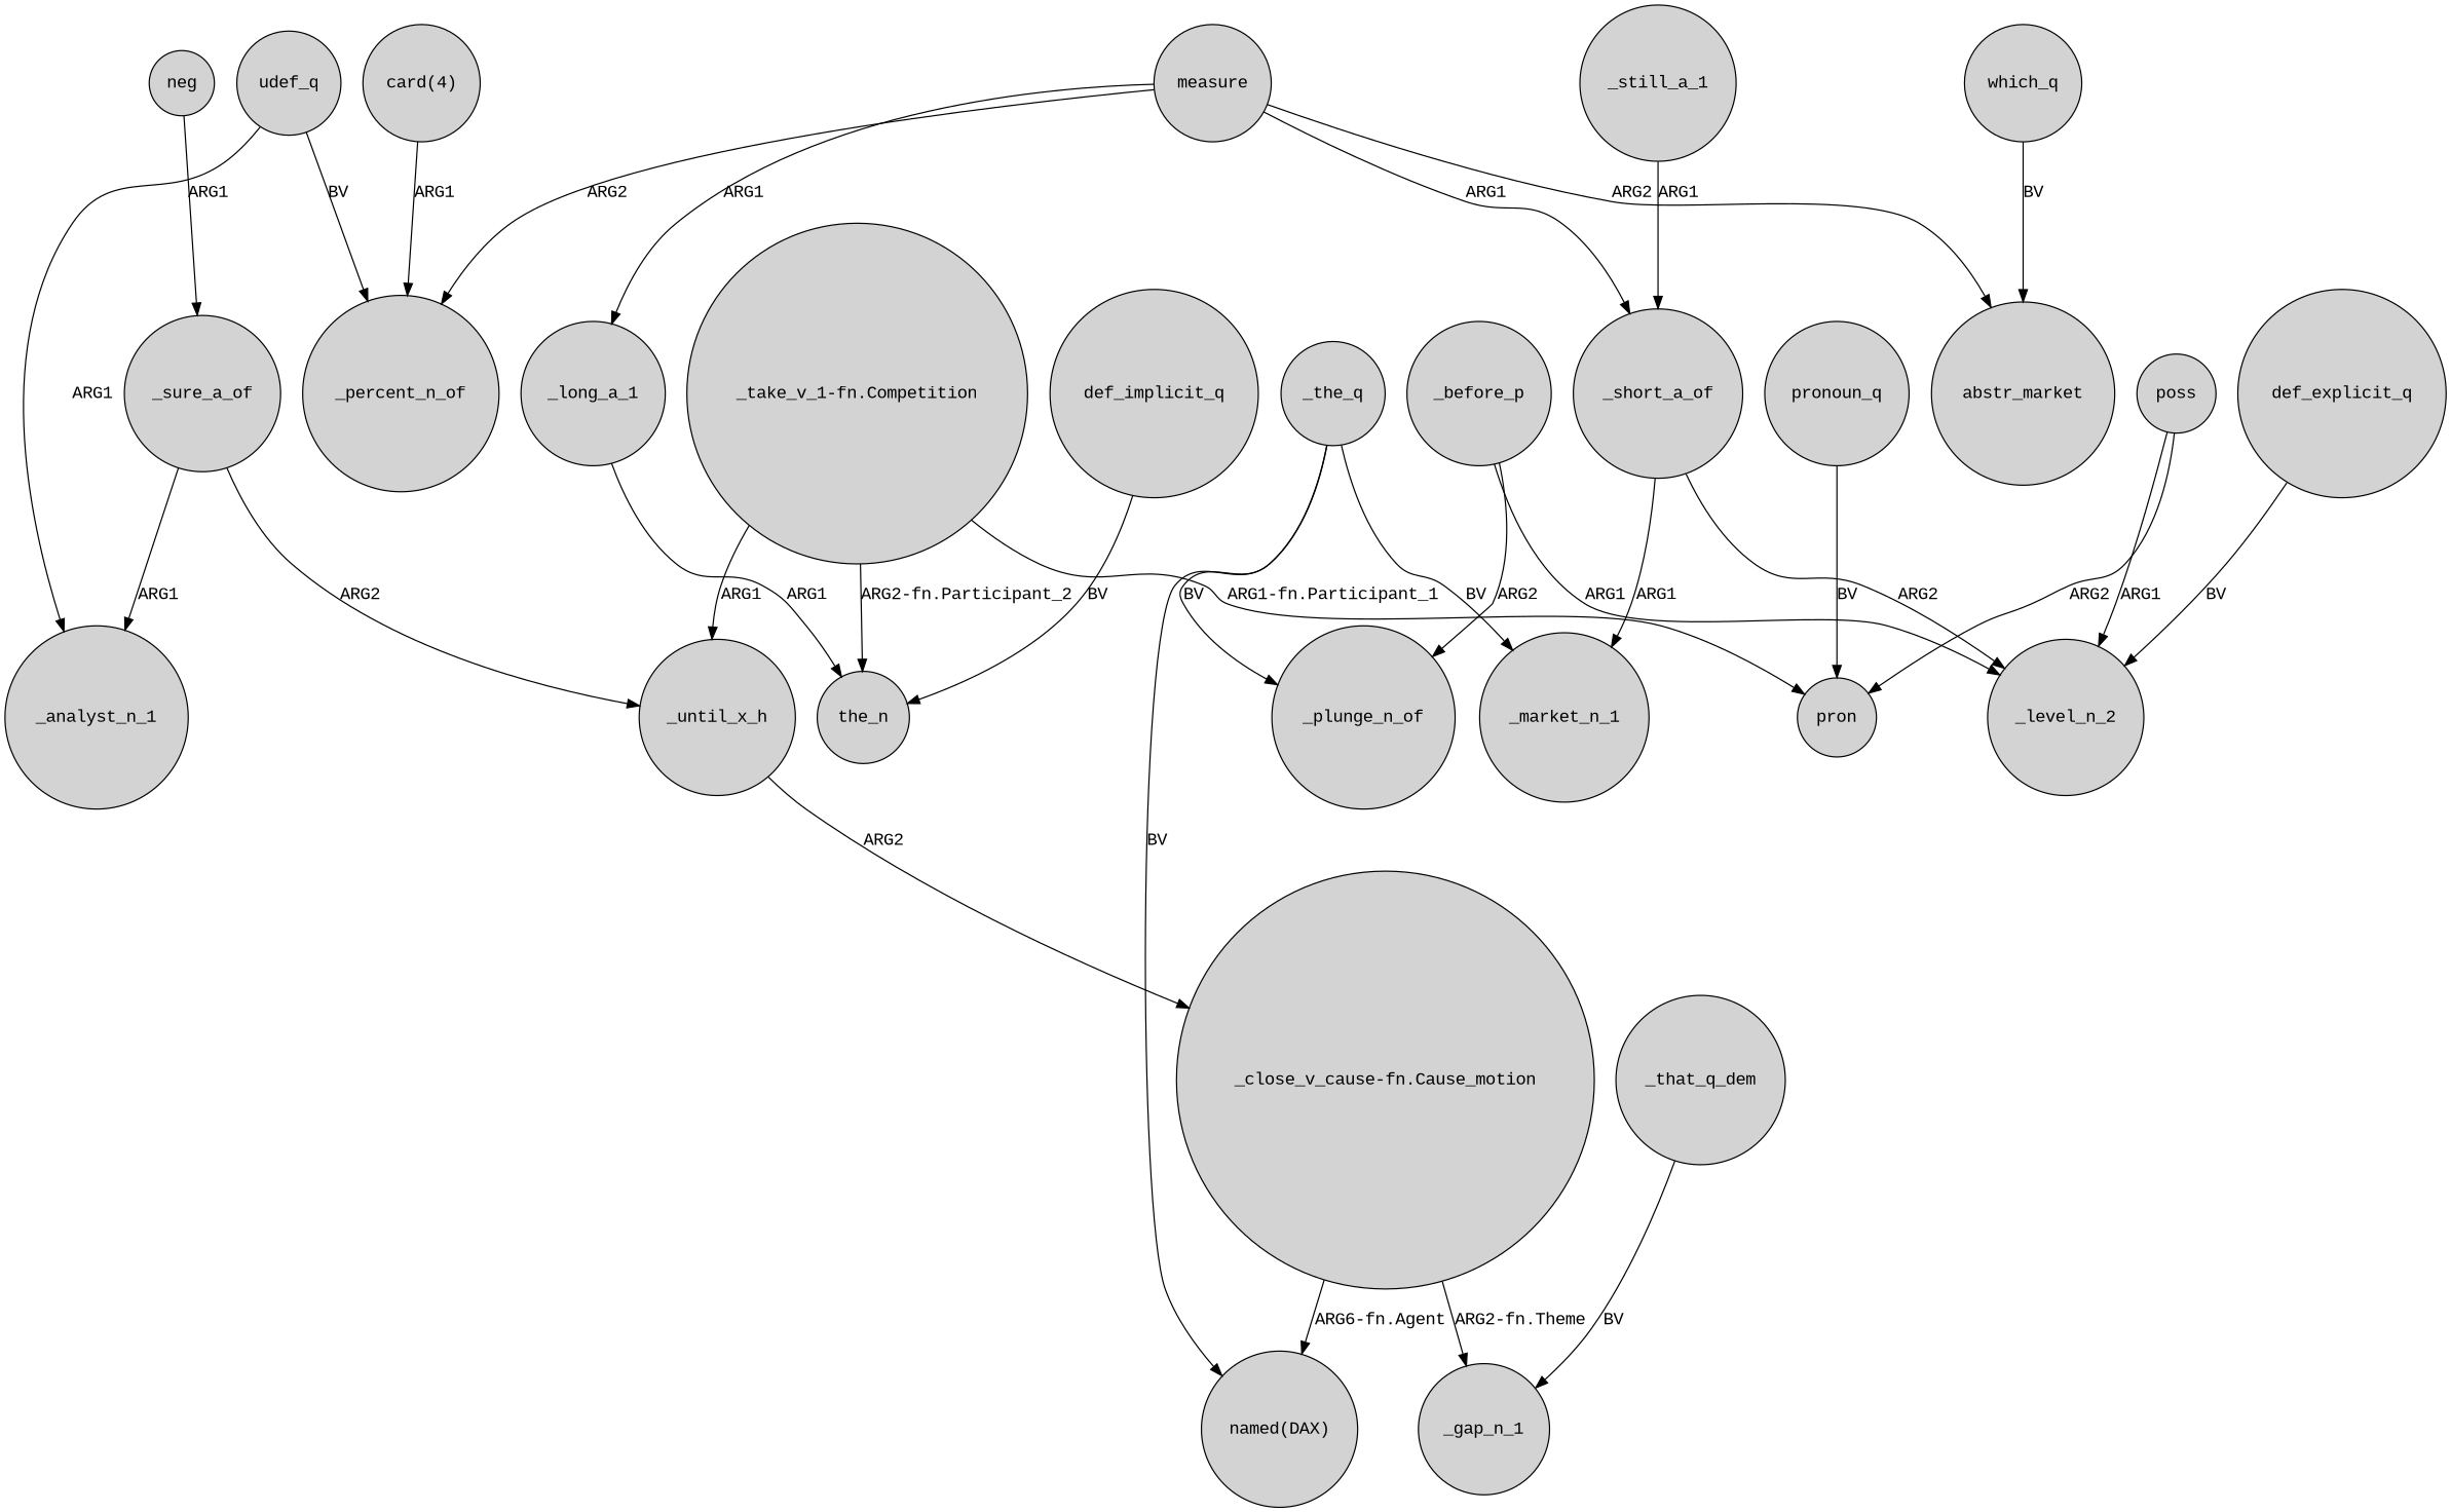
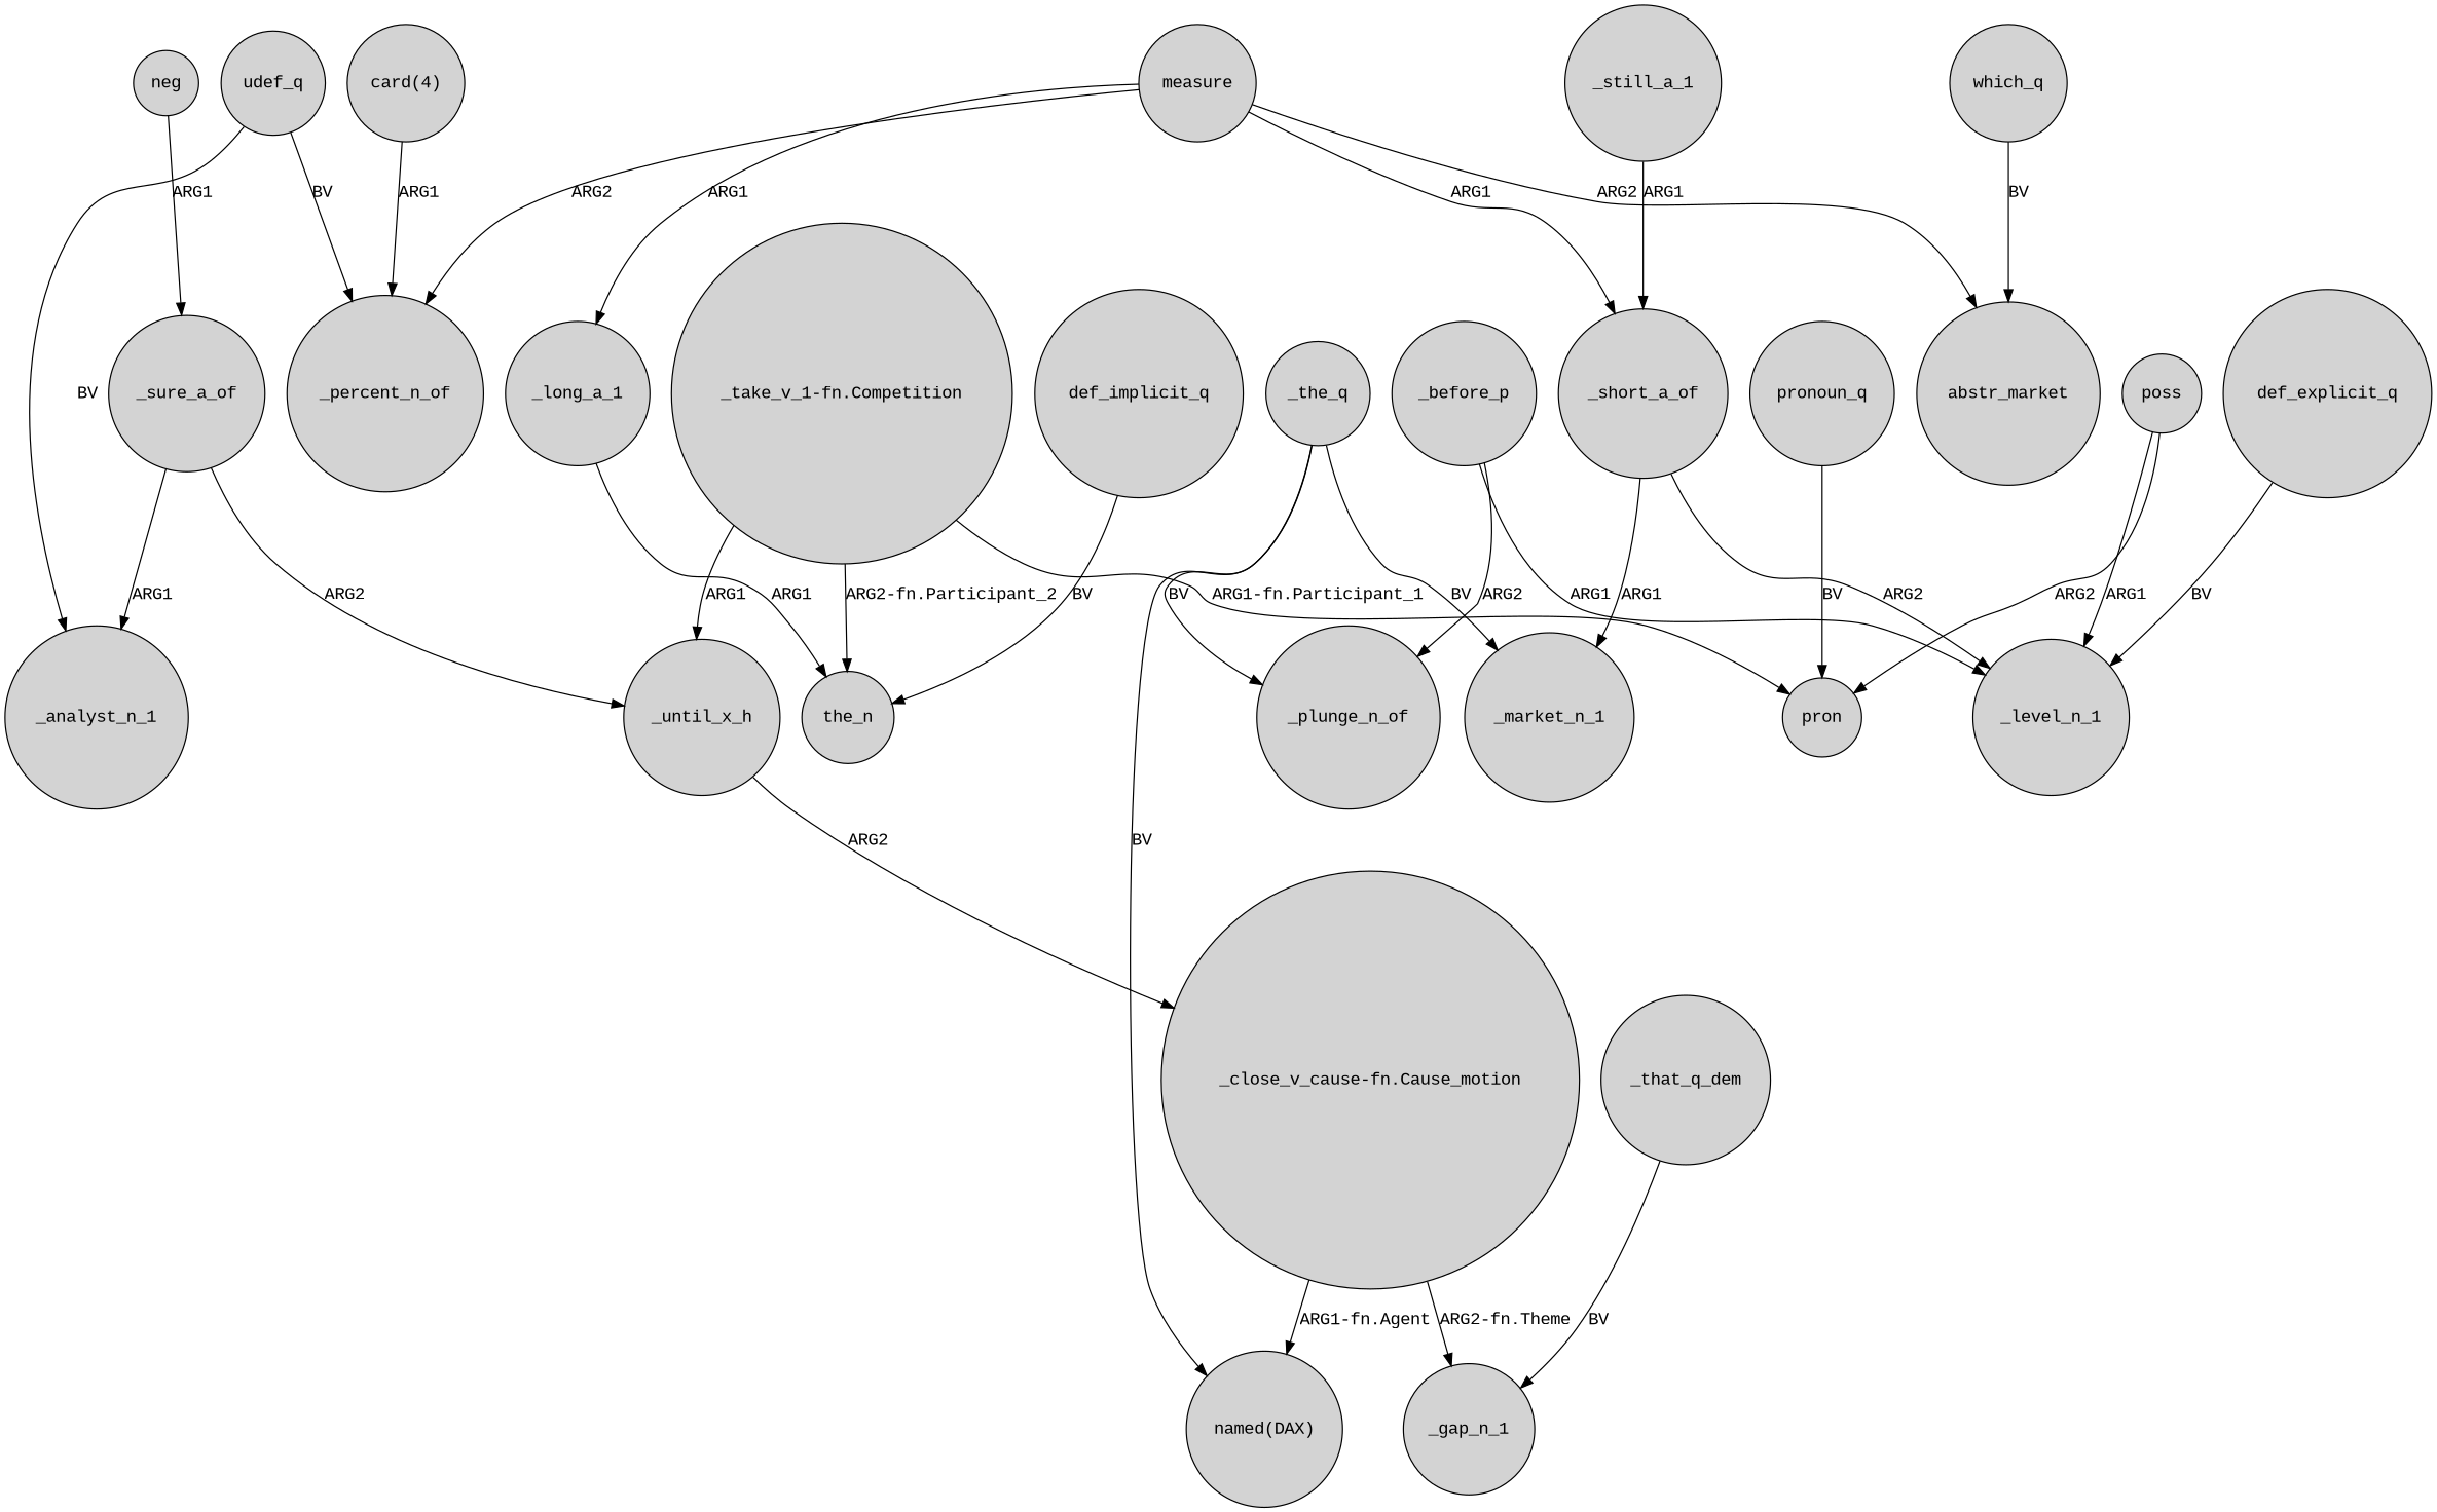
  digraph {
    fontname="Liberation Mono"
    node [fontname="Liberation Mono" shape=circle style=filled]
    edge [fontname="Liberation Mono"]
    _the_q
    "named(DAX)"
    _plunge_n_of
    _market_n_1
    "card(4)"
    _percent_n_of
    _sure_a_of
    _analyst_n_1
    _until_x_h
    "_close_v_cause-fn.Cause_motion"
    _gap_n_1
    measure
    _short_a_of
    _long_a_1
    n15 [label=abstr_market]
-   _level_n_1 [label=_level_n_2]
+   _level_n_1
    n17 [label=the_n]
    udef_q
    "_take_v_1-fn.Competition"
    pron
    _before_p
    _that_q_dem
    pronoun_q
    poss
    which_q
    neg
    _still_a_1
    def_explicit_q
    def_implicit_q
    _the_q -> "named(DAX)" [label=BV]
    _the_q -> _plunge_n_of [label=BV]
    _the_q -> _market_n_1 [label=BV]
    "card(4)" -> _percent_n_of [label=ARG1]
    _sure_a_of -> _analyst_n_1 [label=ARG1]
    _sure_a_of -> _until_x_h [label=ARG2]
    _until_x_h -> "_close_v_cause-fn.Cause_motion" [label=ARG2]
-   "_close_v_cause-fn.Cause_motion" -> "named(DAX)" [label="ARG6-fn.Agent"]
+   "_close_v_cause-fn.Cause_motion" -> "named(DAX)" [label="ARG1-fn.Agent"]
    "_close_v_cause-fn.Cause_motion" -> _gap_n_1 [label="ARG2-fn.Theme"]
    measure -> _percent_n_of [label=ARG2]
    measure -> _short_a_of [label=ARG1]
    measure -> _long_a_1 [label=ARG1]
    measure -> n15 [label=ARG2]
    _short_a_of -> _market_n_1 [label=ARG1]
    _short_a_of -> _level_n_1 [label=ARG2]
    _long_a_1 -> n17 [label=ARG1]
    udef_q -> _percent_n_of [label=BV]
-   udef_q -> _analyst_n_1 [label=ARG1]
+   udef_q -> _analyst_n_1 [label=BV]
    "_take_v_1-fn.Competition" -> _until_x_h [label=ARG1]
    "_take_v_1-fn.Competition" -> n17 [label="ARG2-fn.Participant_2"]
    "_take_v_1-fn.Competition" -> pron [label="ARG1-fn.Participant_1"]
    _before_p -> _plunge_n_of [label=ARG2]
    _before_p -> _level_n_1 [label=ARG1]
    _that_q_dem -> _gap_n_1 [label=BV]
    pronoun_q -> pron [label=BV]
    poss -> _level_n_1 [label=ARG1]
    poss -> pron [label=ARG2]
    which_q -> n15 [label=BV]
    neg -> _sure_a_of [label=ARG1]
    _still_a_1 -> _short_a_of [label=ARG1]
    def_explicit_q -> _level_n_1 [label=BV]
    def_implicit_q -> n17 [label=BV]
  }
